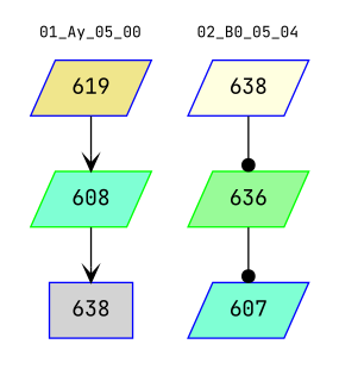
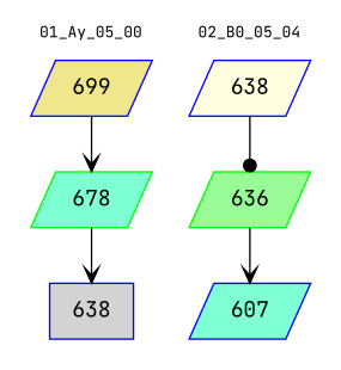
  digraph {
    fontname="JetBrains Mono"
    node [color=blue fillcolor=aquamarine fontname="JetBrains Mono" shape=parallelogram style=filled]
    edge [arrowhead=vee color=black fontname="JetBrains Mono"]
-   n1 [fillcolor=khaki label=619]
-   n2 [color=green label=608]
+   n1 [fillcolor=khaki label=699]
+   n2 [color=green label=678]
    n3 [fillcolor=lightgrey label=638 shape=box]
    n4 [fillcolor=lightyellow label=638]
    n5 [color=green fillcolor=palegreen label=636]
    n6 [label=607]
    subgraph cluster_1 {
      color=white
      fontsize=10
      label="01_Ay_05_00"
      n1
      n2
      n3
    }
    subgraph cluster_2 {
      color=white
      fontsize=10
      label="02_B0_05_04"
      n4
      n5
      n6
    }
    n1 -> n2
    n2 -> n3
    n4 -> n5 [arrowhead=dot]
-   n5 -> n6 [arrowhead=dot]
+   n5 -> n6
  }
